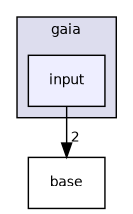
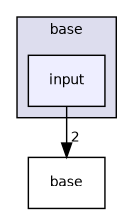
  digraph {
    compound=true
    node [fontname=Helvetica fontsize=10 shape=box]
    n1 [fillcolor="#eeeeff" label=input pencolor=black style=filled]
    n2 [label=base]
    subgraph cluster_1 {
      bgcolor="#ddddee"
      fontname=Helvetica
      fontsize=10
-     label=gaia
+     label=base
      pencolor=black
      n1
    }
    n1 -> n2 [headlabel=2 labeldistance=1.5 labelfontname=Helvetica labelfontsize=10]
  }
